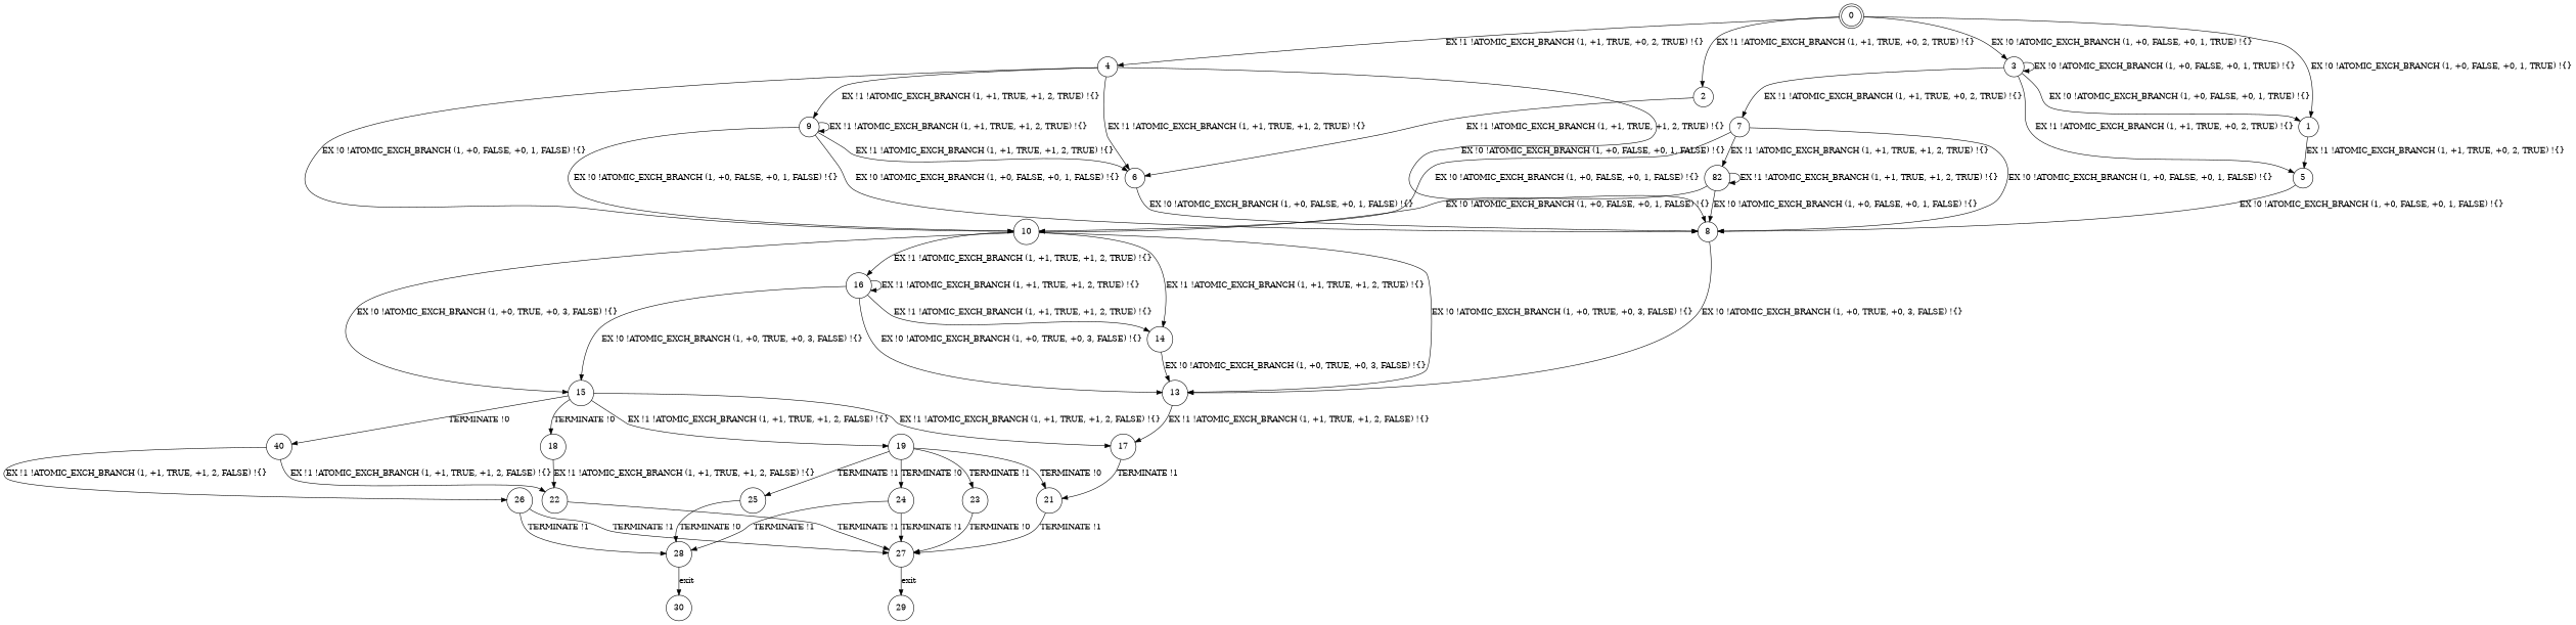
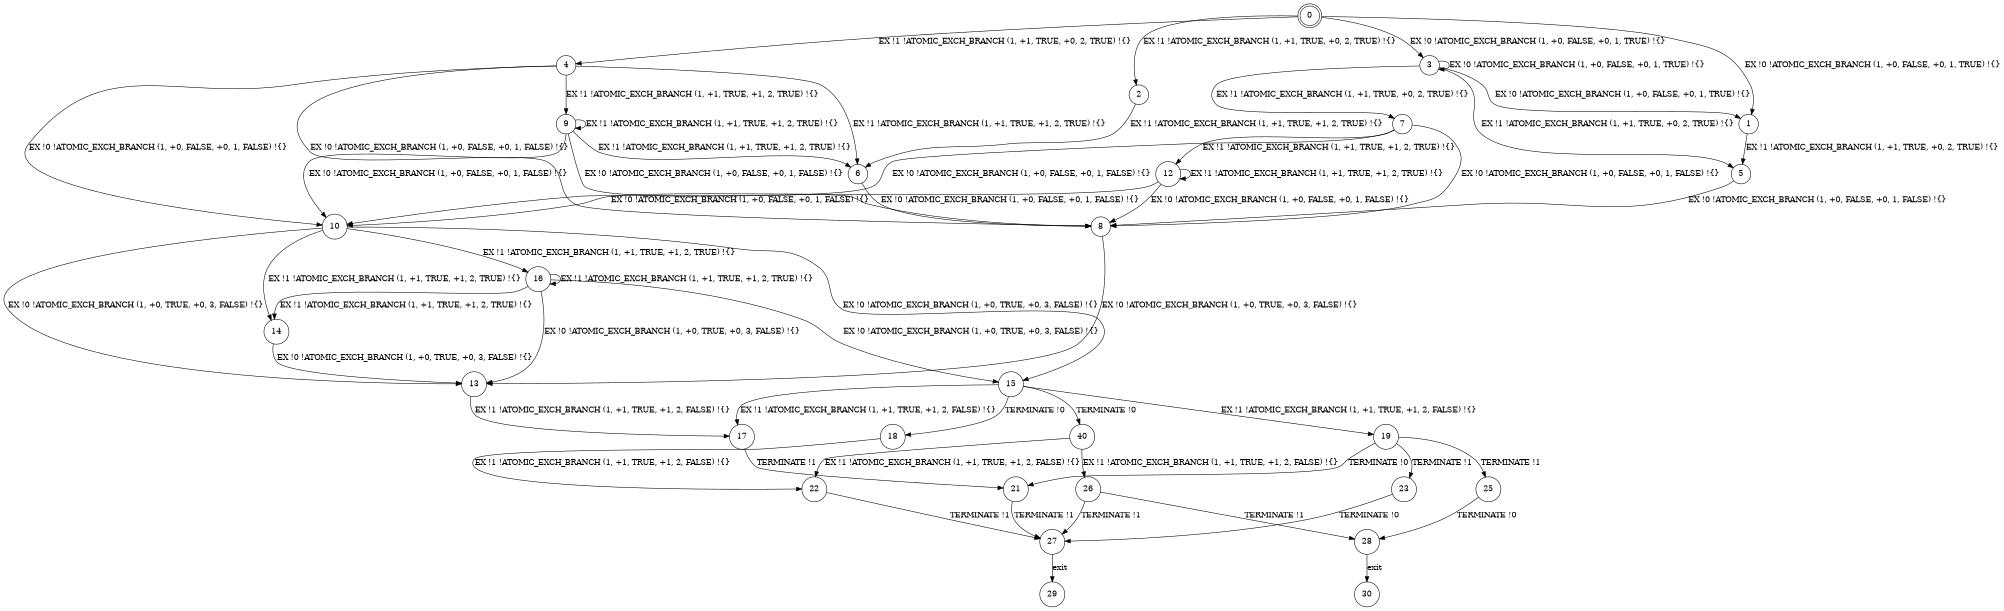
  digraph {
    node [shape=circle]
    0 [peripheries=2]
    1
    2
    3
    4
    5
    6
    7
    8
    9
    10
-   12 [label=82]
+   12
    13
    14
    15
    16
    17
    18
    19
    n20 [label=40]
    21
    22
    23
-   24
    25
    26
    27
    28
    29
    30
    0 -> 1 [label="EX !0 !ATOMIC_EXCH_BRANCH (1, +0, FALSE, +0, 1, TRUE) !{}"]
    0 -> 2 [label="EX !1 !ATOMIC_EXCH_BRANCH (1, +1, TRUE, +0, 2, TRUE) !{}"]
    0 -> 3 [label="EX !0 !ATOMIC_EXCH_BRANCH (1, +0, FALSE, +0, 1, TRUE) !{}"]
    0 -> 4 [label="EX !1 !ATOMIC_EXCH_BRANCH (1, +1, TRUE, +0, 2, TRUE) !{}"]
    1 -> 5 [label="EX !1 !ATOMIC_EXCH_BRANCH (1, +1, TRUE, +0, 2, TRUE) !{}"]
    2 -> 6 [label="EX !1 !ATOMIC_EXCH_BRANCH (1, +1, TRUE, +1, 2, TRUE) !{}"]
    3 -> 1 [label="EX !0 !ATOMIC_EXCH_BRANCH (1, +0, FALSE, +0, 1, TRUE) !{}"]
    3 -> 3 [label="EX !0 !ATOMIC_EXCH_BRANCH (1, +0, FALSE, +0, 1, TRUE) !{}"]
    3 -> 5 [label="EX !1 !ATOMIC_EXCH_BRANCH (1, +1, TRUE, +0, 2, TRUE) !{}"]
    3 -> 7 [label="EX !1 !ATOMIC_EXCH_BRANCH (1, +1, TRUE, +0, 2, TRUE) !{}"]
    4 -> 6 [label="EX !1 !ATOMIC_EXCH_BRANCH (1, +1, TRUE, +1, 2, TRUE) !{}"]
    4 -> 8 [label="EX !0 !ATOMIC_EXCH_BRANCH (1, +0, FALSE, +0, 1, FALSE) !{}"]
    4 -> 9 [label="EX !1 !ATOMIC_EXCH_BRANCH (1, +1, TRUE, +1, 2, TRUE) !{}"]
    4 -> 10 [label="EX !0 !ATOMIC_EXCH_BRANCH (1, +0, FALSE, +0, 1, FALSE) !{}"]
    5 -> 8 [label="EX !0 !ATOMIC_EXCH_BRANCH (1, +0, FALSE, +0, 1, FALSE) !{}"]
    6 -> 8 [label="EX !0 !ATOMIC_EXCH_BRANCH (1, +0, FALSE, +0, 1, FALSE) !{}"]
    7 -> 8 [label="EX !0 !ATOMIC_EXCH_BRANCH (1, +0, FALSE, +0, 1, FALSE) !{}"]
    7 -> 10 [label="EX !0 !ATOMIC_EXCH_BRANCH (1, +0, FALSE, +0, 1, FALSE) !{}"]
    7 -> 12 [label="EX !1 !ATOMIC_EXCH_BRANCH (1, +1, TRUE, +1, 2, TRUE) !{}"]
    8 -> 13 [label="EX !0 !ATOMIC_EXCH_BRANCH (1, +0, TRUE, +0, 3, FALSE) !{}"]
    9 -> 6 [label="EX !1 !ATOMIC_EXCH_BRANCH (1, +1, TRUE, +1, 2, TRUE) !{}"]
    9 -> 8 [label="EX !0 !ATOMIC_EXCH_BRANCH (1, +0, FALSE, +0, 1, FALSE) !{}"]
    9 -> 9 [label="EX !1 !ATOMIC_EXCH_BRANCH (1, +1, TRUE, +1, 2, TRUE) !{}"]
    9 -> 10 [label="EX !0 !ATOMIC_EXCH_BRANCH (1, +0, FALSE, +0, 1, FALSE) !{}"]
    10 -> 13 [label="EX !0 !ATOMIC_EXCH_BRANCH (1, +0, TRUE, +0, 3, FALSE) !{}"]
    10 -> 14 [label="EX !1 !ATOMIC_EXCH_BRANCH (1, +1, TRUE, +1, 2, TRUE) !{}"]
    10 -> 15 [label="EX !0 !ATOMIC_EXCH_BRANCH (1, +0, TRUE, +0, 3, FALSE) !{}"]
    10 -> 16 [label="EX !1 !ATOMIC_EXCH_BRANCH (1, +1, TRUE, +1, 2, TRUE) !{}"]
    12 -> 8 [label="EX !0 !ATOMIC_EXCH_BRANCH (1, +0, FALSE, +0, 1, FALSE) !{}"]
    12 -> 10 [label="EX !0 !ATOMIC_EXCH_BRANCH (1, +0, FALSE, +0, 1, FALSE) !{}"]
    12 -> 12 [label="EX !1 !ATOMIC_EXCH_BRANCH (1, +1, TRUE, +1, 2, TRUE) !{}"]
    13 -> 17 [label="EX !1 !ATOMIC_EXCH_BRANCH (1, +1, TRUE, +1, 2, FALSE) !{}"]
    14 -> 13 [label="EX !0 !ATOMIC_EXCH_BRANCH (1, +0, TRUE, +0, 3, FALSE) !{}"]
    15 -> 17 [label="EX !1 !ATOMIC_EXCH_BRANCH (1, +1, TRUE, +1, 2, FALSE) !{}"]
    15 -> 18 [label="TERMINATE !0"]
    15 -> 19 [label="EX !1 !ATOMIC_EXCH_BRANCH (1, +1, TRUE, +1, 2, FALSE) !{}"]
    15 -> n20 [label="TERMINATE !0"]
    16 -> 13 [label="EX !0 !ATOMIC_EXCH_BRANCH (1, +0, TRUE, +0, 3, FALSE) !{}"]
    16 -> 14 [label="EX !1 !ATOMIC_EXCH_BRANCH (1, +1, TRUE, +1, 2, TRUE) !{}"]
    16 -> 15 [label="EX !0 !ATOMIC_EXCH_BRANCH (1, +0, TRUE, +0, 3, FALSE) !{}"]
    16 -> 16 [label="EX !1 !ATOMIC_EXCH_BRANCH (1, +1, TRUE, +1, 2, TRUE) !{}"]
    17 -> 21 [label="TERMINATE !1"]
    18 -> 22 [label="EX !1 !ATOMIC_EXCH_BRANCH (1, +1, TRUE, +1, 2, FALSE) !{}"]
    19 -> 21 [label="TERMINATE !0"]
    19 -> 23 [label="TERMINATE !1"]
-   19 -> 24 [label="TERMINATE !0"]
    19 -> 25 [label="TERMINATE !1"]
    n20 -> 22 [label="EX !1 !ATOMIC_EXCH_BRANCH (1, +1, TRUE, +1, 2, FALSE) !{}"]
    n20 -> 26 [label="EX !1 !ATOMIC_EXCH_BRANCH (1, +1, TRUE, +1, 2, FALSE) !{}"]
    21 -> 27 [label="TERMINATE !1"]
    22 -> 27 [label="TERMINATE !1"]
    23 -> 27 [label="TERMINATE !0"]
-   24 -> 27 [label="TERMINATE !1"]
-   24 -> 28 [label="TERMINATE !1"]
    25 -> 28 [label="TERMINATE !0"]
    26 -> 27 [label="TERMINATE !1"]
    26 -> 28 [label="TERMINATE !1"]
    27 -> 29 [label=exit]
    28 -> 30 [label=exit]
  }
